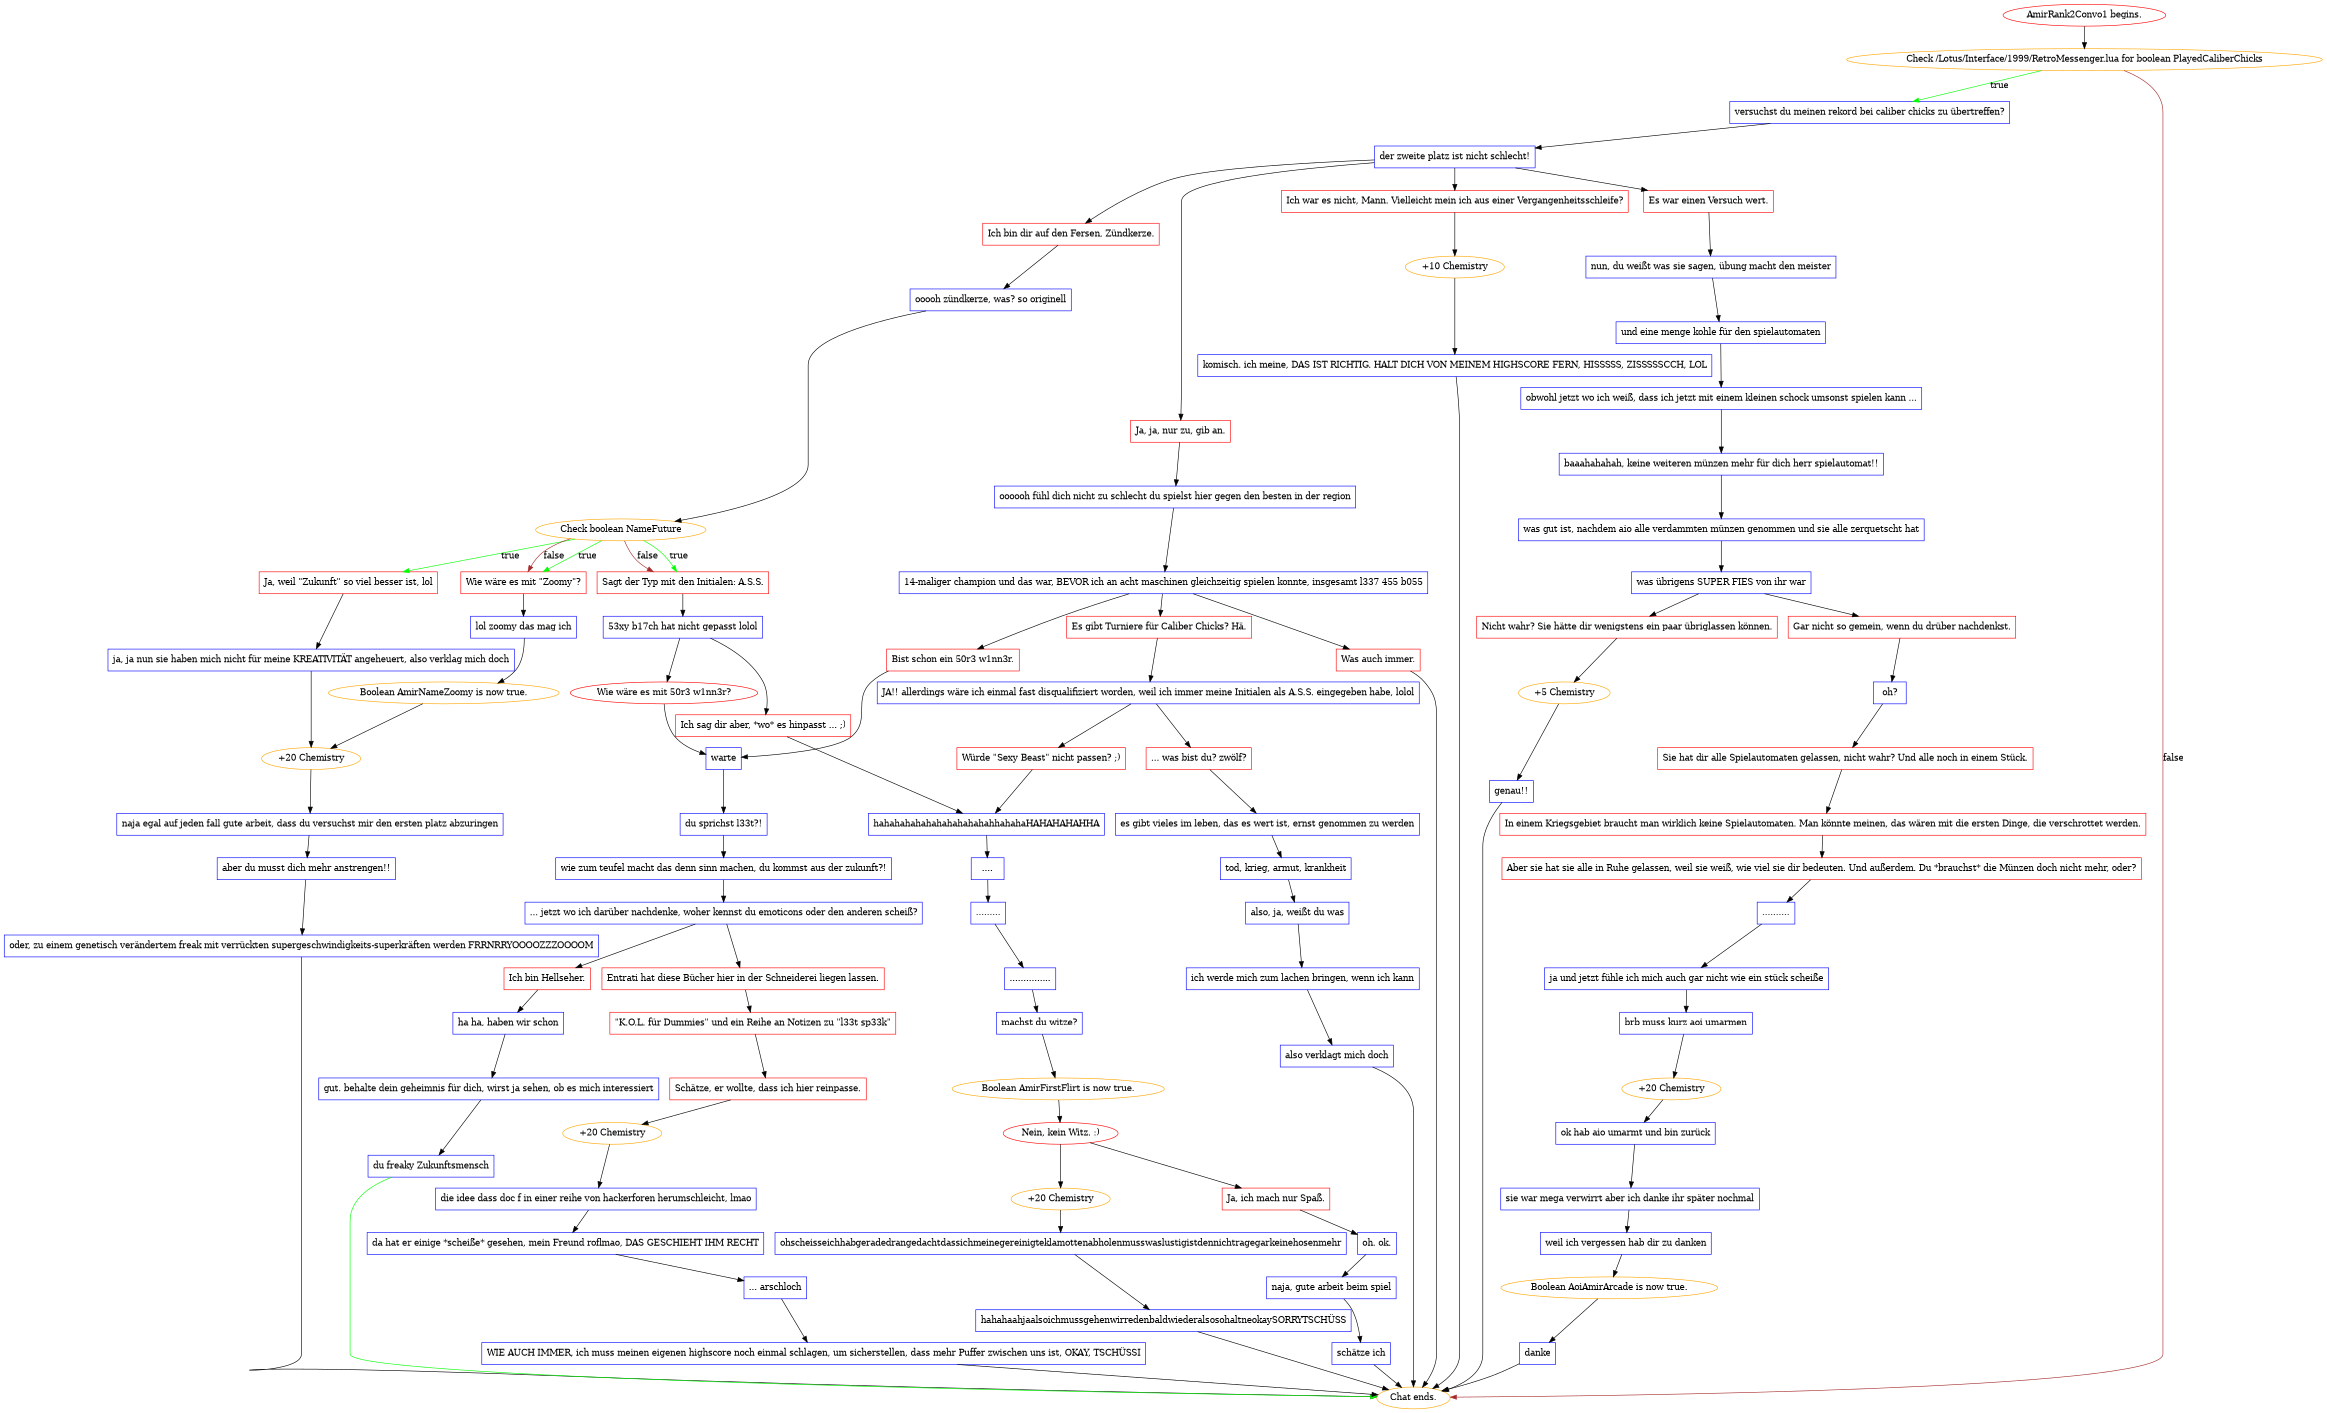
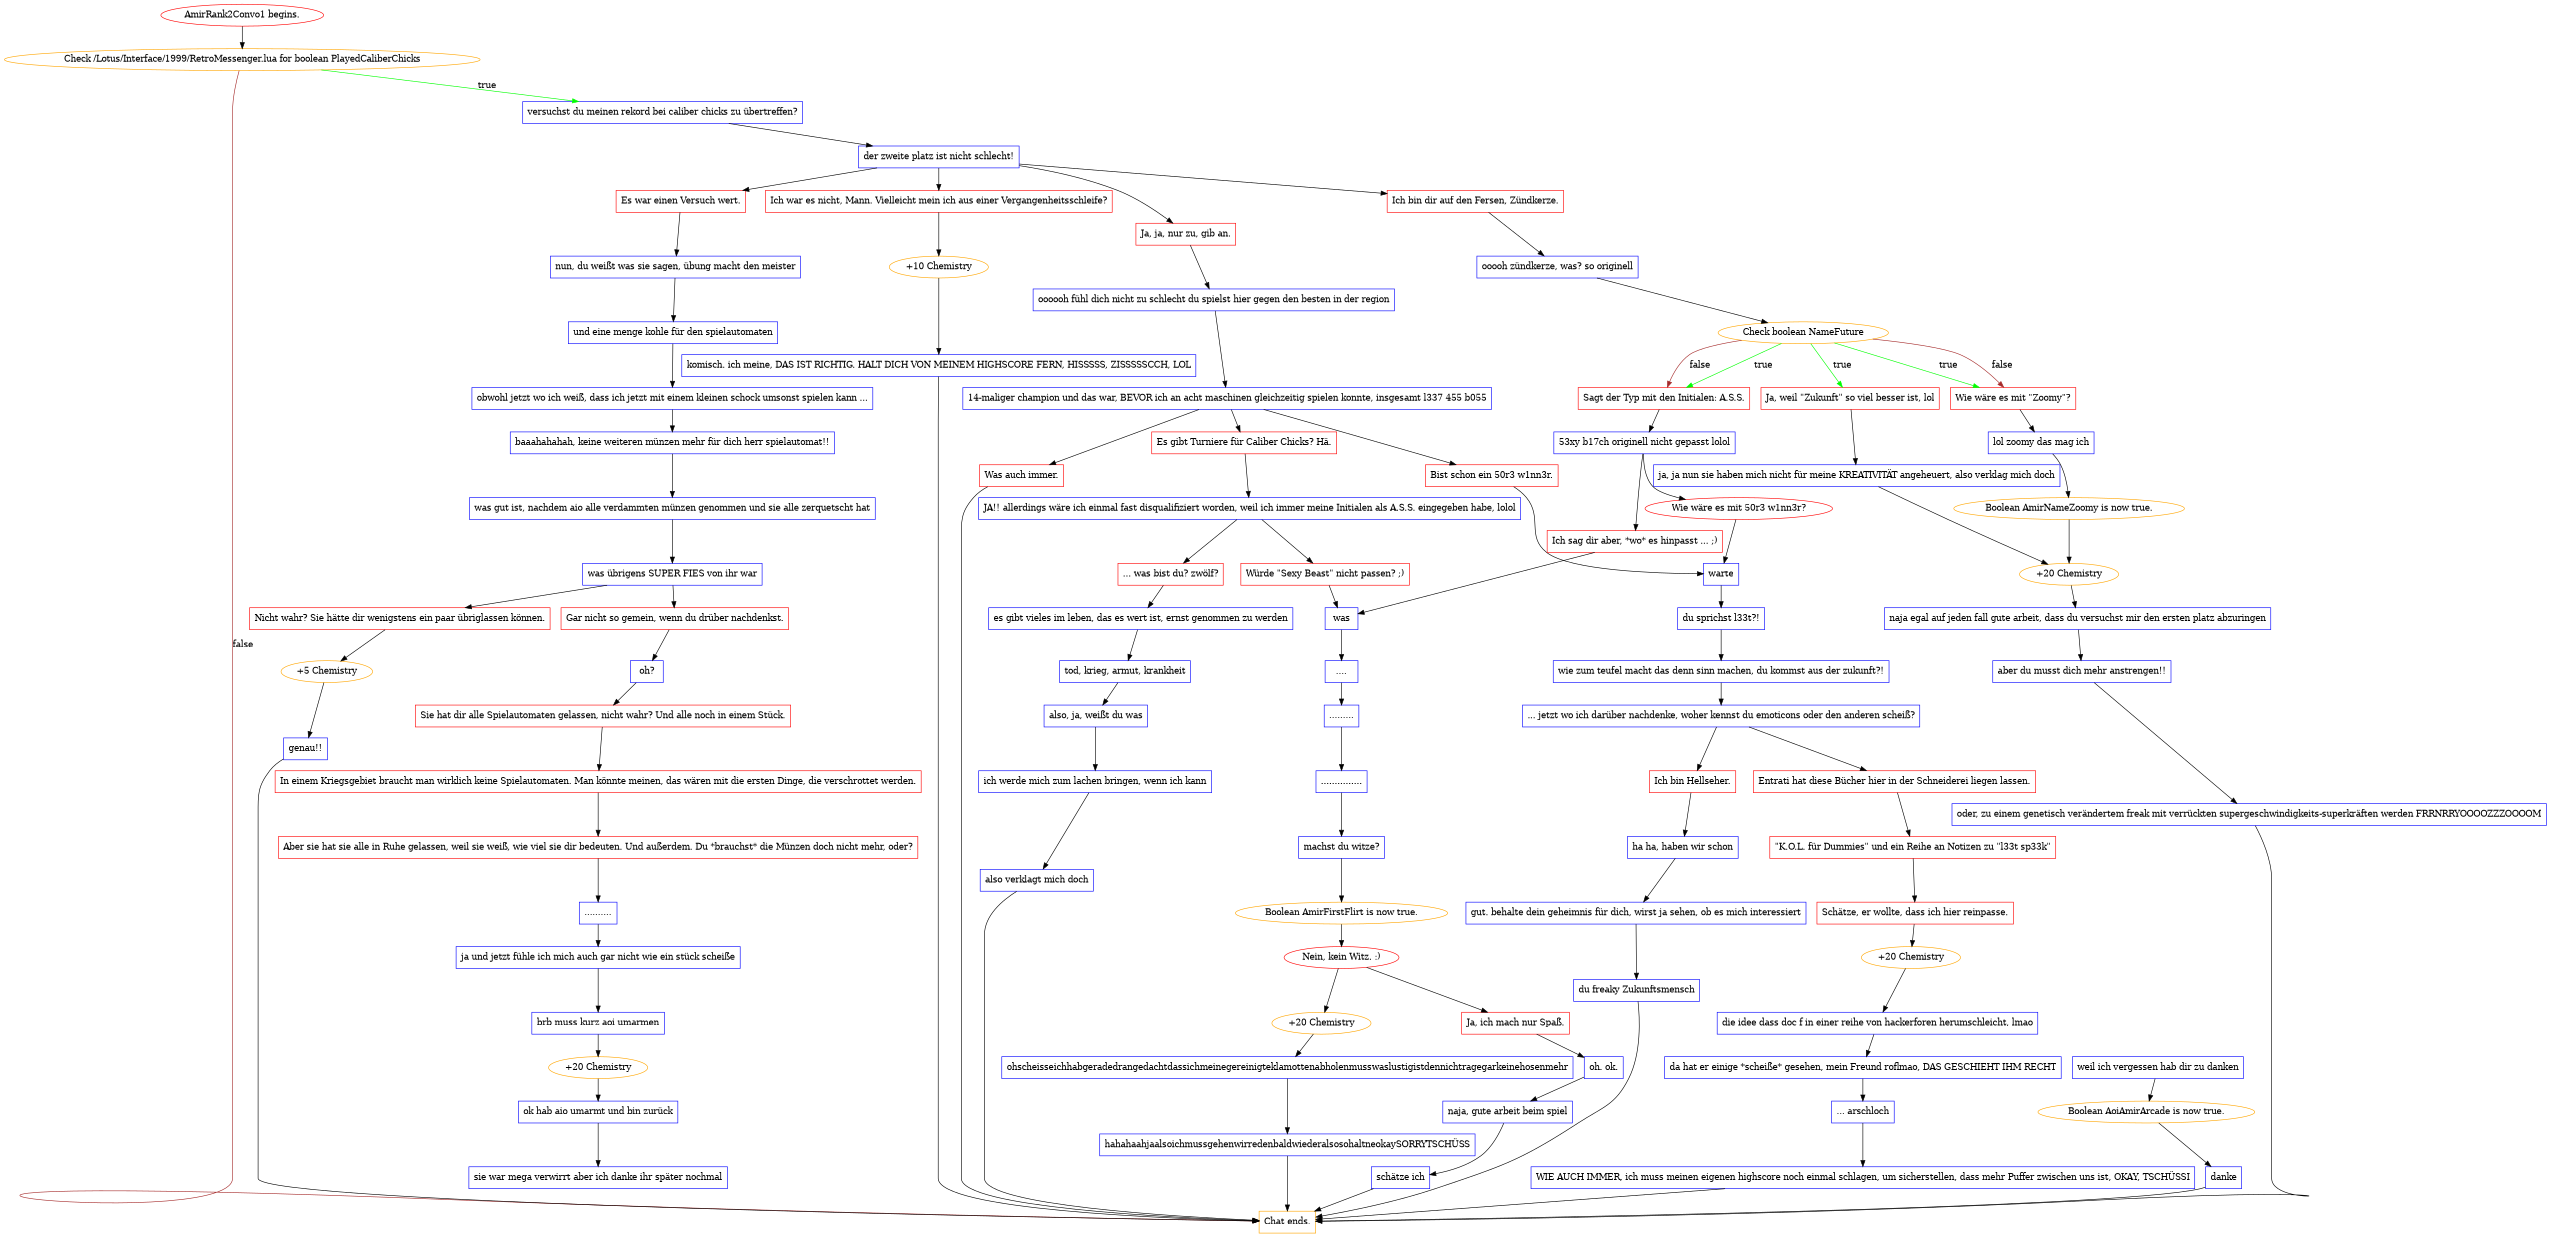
  digraph {
    node [color=blue shape=box]
    "AmirRank2Convo1 begins." [color=red shape=""]
    n2 [color=orange label="Check /Lotus/Interface/1999/RetroMessenger.lua for boolean PlayedCaliberChicks" shape=""]
    n3 [label="versuchst du meinen rekord bei caliber chicks zu übertreffen?"]
-   "Chat ends." [color=orange shape=""]
+   "Chat ends." [color=orange]
    n5 [label="der zweite platz ist nicht schlecht!"]
    n6 [color=red label="Es war einen Versuch wert."]
    n7 [color=red label="Ich bin dir auf den Fersen, Zündkerze."]
    n8 [color=red label="Ja, ja, nur zu, gib an."]
    n9 [color=red label="Ich war es nicht, Mann. Vielleicht mein ich aus einer Vergangenheitsschleife?"]
    n10 [label="nun, du weißt was sie sagen, übung macht den meister"]
    n11 [label="ooooh zündkerze, was? so originell"]
    n12 [label="oooooh fühl dich nicht zu schlecht du spielst hier gegen den besten in der region"]
    n13 [color=orange label="+10 Chemistry" shape=""]
    n14 [label="und eine menge kohle für den spielautomaten"]
    n15 [color=orange label="Check boolean NameFuture" shape=""]
    n16 [label="14-maliger champion und das war, BEVOR ich an acht maschinen gleichzeitig spielen konnte, insgesamt l337 455 b055"]
    n17 [label="komisch. ich meine, DAS IST RICHTIG. HALT DICH VON MEINEM HIGHSCORE FERN, HISSSSS, ZISSSSSCCH, LOL"]
    n18 [label="obwohl jetzt wo ich weiß, dass ich jetzt mit einem kleinen schock umsonst spielen kann ..."]
    n19 [color=red label="Ja, weil \"Zukunft\" so viel besser ist, lol"]
    n20 [color=red label="Wie wäre es mit \"Zoomy\"?"]
    n21 [color=red label="Sagt der Typ mit den Initialen: A.S.S."]
    n22 [color=red label="Bist schon ein 50r3 w1nn3r."]
    n23 [color=red label="Es gibt Turniere für Caliber Chicks? Hä."]
    n24 [color=red label="Was auch immer."]
    n25 [label="baaahahahah, keine weiteren münzen mehr für dich herr spielautomat!!"]
    n26 [label="ja, ja nun sie haben mich nicht für meine KREATIVITÄT angeheuert, also verklag mich doch"]
    n27 [label="lol zoomy das mag ich"]
-   n28 [label="53xy b17ch hat nicht gepasst lolol"]
+   n28 [label="53xy b17ch originell nicht gepasst lolol"]
    n29 [label=warte]
    n30 [label="JA!! allerdings wäre ich einmal fast disqualifiziert worden, weil ich immer meine Initialen als A.S.S. eingegeben habe, lolol"]
    n31 [label="was gut ist, nachdem aio alle verdammten münzen genommen und sie alle zerquetscht hat"]
    n32 [color=orange label="+20 Chemistry" shape=""]
    n33 [color=orange label="Boolean AmirNameZoomy is now true." shape=""]
    n34 [color=red label="Ich sag dir aber, *wo* es hinpasst ... ;)"]
    n35 [color=red label="Wie wäre es mit 50r3 w1nn3r?" shape=ellipse]
    n36 [label="du sprichst l33t?!"]
    n37 [color=red label="Würde \"Sexy Beast\" nicht passen? ;)"]
    n38 [color=red label="... was bist du? zwölf?"]
    n39 [label="was übrigens SUPER FIES von ihr war"]
    n40 [label="naja egal auf jeden fall gute arbeit, dass du versuchst mir den ersten platz abzuringen"]
-   n41 [label=hahahahahahahahahahahahhahahaHAHAHAHAHHA]
+   n41 [label=was]
    n42 [label="wie zum teufel macht das denn sinn machen, du kommst aus der zukunft?!"]
    n43 [label="es gibt vieles im leben, das es wert ist, ernst genommen zu werden"]
    n44 [color=red label="Nicht wahr? Sie hätte dir wenigstens ein paar übriglassen können."]
    n45 [color=red label="Gar nicht so gemein, wenn du drüber nachdenkst."]
    n46 [label="aber du musst dich mehr anstrengen!!"]
    n47 [label="...."]
    n48 [label="... jetzt wo ich darüber nachdenke, woher kennst du emoticons oder den anderen scheiß?"]
    n49 [label="tod, krieg, armut, krankheit"]
    n50 [color=orange label="+5 Chemistry" shape=""]
    n51 [label="oh?"]
    n52 [label="oder, zu einem genetisch verändertem freak mit verrückten supergeschwindigkeits-superkräften werden FRRNRRYOOOOZZZOOOOM"]
    n53 [label="........."]
    n54 [color=red label="Entrati hat diese Bücher hier in der Schneiderei liegen lassen."]
    n55 [color=red label="Ich bin Hellseher."]
    n56 [label="also, ja, weißt du was"]
    n57 [label="genau!!"]
    n58 [color=red label="Sie hat dir alle Spielautomaten gelassen, nicht wahr? Und alle noch in einem Stück."]
    n59 [label="..............."]
    n60 [color=red label="\"K.O.L. für Dummies\" und ein Reihe an Notizen zu \"l33t sp33k\""]
    n61 [label="ha ha, haben wir schon"]
    n62 [label="ich werde mich zum lachen bringen, wenn ich kann"]
    n63 [color=red label="In einem Kriegsgebiet braucht man wirklich keine Spielautomaten. Man könnte meinen, das wären mit die ersten Dinge, die verschrottet werden."]
    n64 [label="machst du witze?"]
    n65 [color=red label="Schätze, er wollte, dass ich hier reinpasse."]
    n66 [label="gut. behalte dein geheimnis für dich, wirst ja sehen, ob es mich interessiert"]
    n67 [label="also verklagt mich doch"]
    n68 [color=red label="Aber sie hat sie alle in Ruhe gelassen, weil sie weiß, wie viel sie dir bedeuten. Und außerdem. Du *brauchst* die Münzen doch nicht mehr, oder?"]
    n69 [color=orange label="Boolean AmirFirstFlirt is now true." shape=""]
    n70 [color=orange label="+20 Chemistry" shape=""]
    n71 [label="du freaky Zukunftsmensch"]
    n72 [label=".........."]
    n73 [color=red label="Nein, kein Witz. :)" shape=ellipse]
    n74 [label="die idee dass doc f in einer reihe von hackerforen herumschleicht, lmao"]
    n75 [label="ja und jetzt fühle ich mich auch gar nicht wie ein stück scheiße"]
    n76 [color=red label="Ja, ich mach nur Spaß."]
    n77 [color=orange label="+20 Chemistry" shape=""]
    n78 [label="oh. ok."]
    n79 [label="da hat er einige *scheiße* gesehen, mein Freund roflmao, DAS GESCHIEHT IHM RECHT"]
    n80 [label="brb muss kurz aoi umarmen"]
    n81 [label=ohscheisseichhabgeradedrangedachtdassichmeinegereinigteklamottenabholenmusswaslustigistdennichtragegarkeinehosenmehr]
    n82 [label="naja, gute arbeit beim spiel"]
    n83 [label="... arschloch"]
    n84 [color=orange label="+20 Chemistry" shape=""]
    n85 [label="hahahaahjaalsoichmussgehenwirredenbaldwiederalsosohaltneokaySORRYTSCHÜSS"]
    n86 [label="schätze ich"]
    n87 [label="WIE AUCH IMMER, ich muss meinen eigenen highscore noch einmal schlagen, um sicherstellen, dass mehr Puffer zwischen uns ist, OKAY, TSCHÜSSI"]
    n88 [label="ok hab aio umarmt und bin zurück"]
    n89 [label="sie war mega verwirrt aber ich danke ihr später nochmal"]
    n90 [label="weil ich vergessen hab dir zu danken"]
    n91 [color=orange label="Boolean AoiAmirArcade is now true." shape=""]
    n92 [label=danke]
    "AmirRank2Convo1 begins." -> n2
    n2 -> n3 [color=green label=true]
    n2 -> "Chat ends." [color=brown label=false]
    n3 -> n5
    n5 -> n6
    n5 -> n7
    n5 -> n8
    n5 -> n9
    n6 -> n10
    n7 -> n11
    n8 -> n12
    n9 -> n13
    n10 -> n14
    n11 -> n15
    n12 -> n16
    n13 -> n17
    n14 -> n18
    n15 -> n19 [color=green label=true]
    n15 -> n20 [color=green label=true]
    n15 -> n20 [color=brown label=false]
    n15 -> n21 [color=green label=true]
    n15 -> n21 [color=brown label=false]
    n16 -> n22
    n16 -> n23
    n16 -> n24
    n17 -> "Chat ends."
    n18 -> n25
    n19 -> n26
    n20 -> n27
    n21 -> n28
    n22 -> n29
    n23 -> n30
    n24 -> "Chat ends."
    n25 -> n31
    n26 -> n32
    n27 -> n33
    n28 -> n34
    n28 -> n35
    n29 -> n36
    n30 -> n37
    n30 -> n38
    n31 -> n39
    n32 -> n40
    n33 -> n32
    n34 -> n41
    n35 -> n29
    n36 -> n42
    n37 -> n41
    n38 -> n43
    n39 -> n44
    n39 -> n45
    n40 -> n46
    n41 -> n47
    n42 -> n48
    n43 -> n49
    n44 -> n50
    n45 -> n51
    n46 -> n52
    n47 -> n53
    n48 -> n54
    n48 -> n55
    n49 -> n56
    n50 -> n57
    n51 -> n58
    n52 -> "Chat ends."
    n53 -> n59
    n54 -> n60
    n55 -> n61
    n56 -> n62
    n57 -> "Chat ends."
    n58 -> n63
    n59 -> n64
    n60 -> n65
    n61 -> n66
    n62 -> n67
    n63 -> n68
    n64 -> n69
    n65 -> n70
    n66 -> n71
    n67 -> "Chat ends."
    n68 -> n72
    n69 -> n73
    n70 -> n74
-   n71 -> "Chat ends." [color=green]
+   n71 -> "Chat ends."
    n72 -> n75
    n73 -> n76
    n73 -> n77
    n74 -> n79
    n75 -> n80
    n76 -> n78
    n77 -> n81
    n78 -> n82
    n79 -> n83
    n80 -> n84
    n81 -> n85
    n82 -> n86
    n83 -> n87
    n84 -> n88
    n85 -> "Chat ends."
    n86 -> "Chat ends."
    n87 -> "Chat ends."
    n88 -> n89
-   n89 -> n90
    n90 -> n91
    n91 -> n92
    n92 -> "Chat ends."
  }
